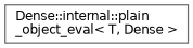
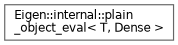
  digraph {
    rankdir=LR
-   n1 [color=grey40 fillcolor=white fontname=Helvetica fontsize=10 height=0.2 label="Dense::internal::plain\l_object_eval\< T, Dense \>" shape=box style=filled width=0.4]
+   n1 [color=grey40 fillcolor=white fontname=Helvetica fontsize=10 height=0.2 label="Eigen::internal::plain\l_object_eval\< T, Dense \>" shape=box style=filled width=0.4]
  }
